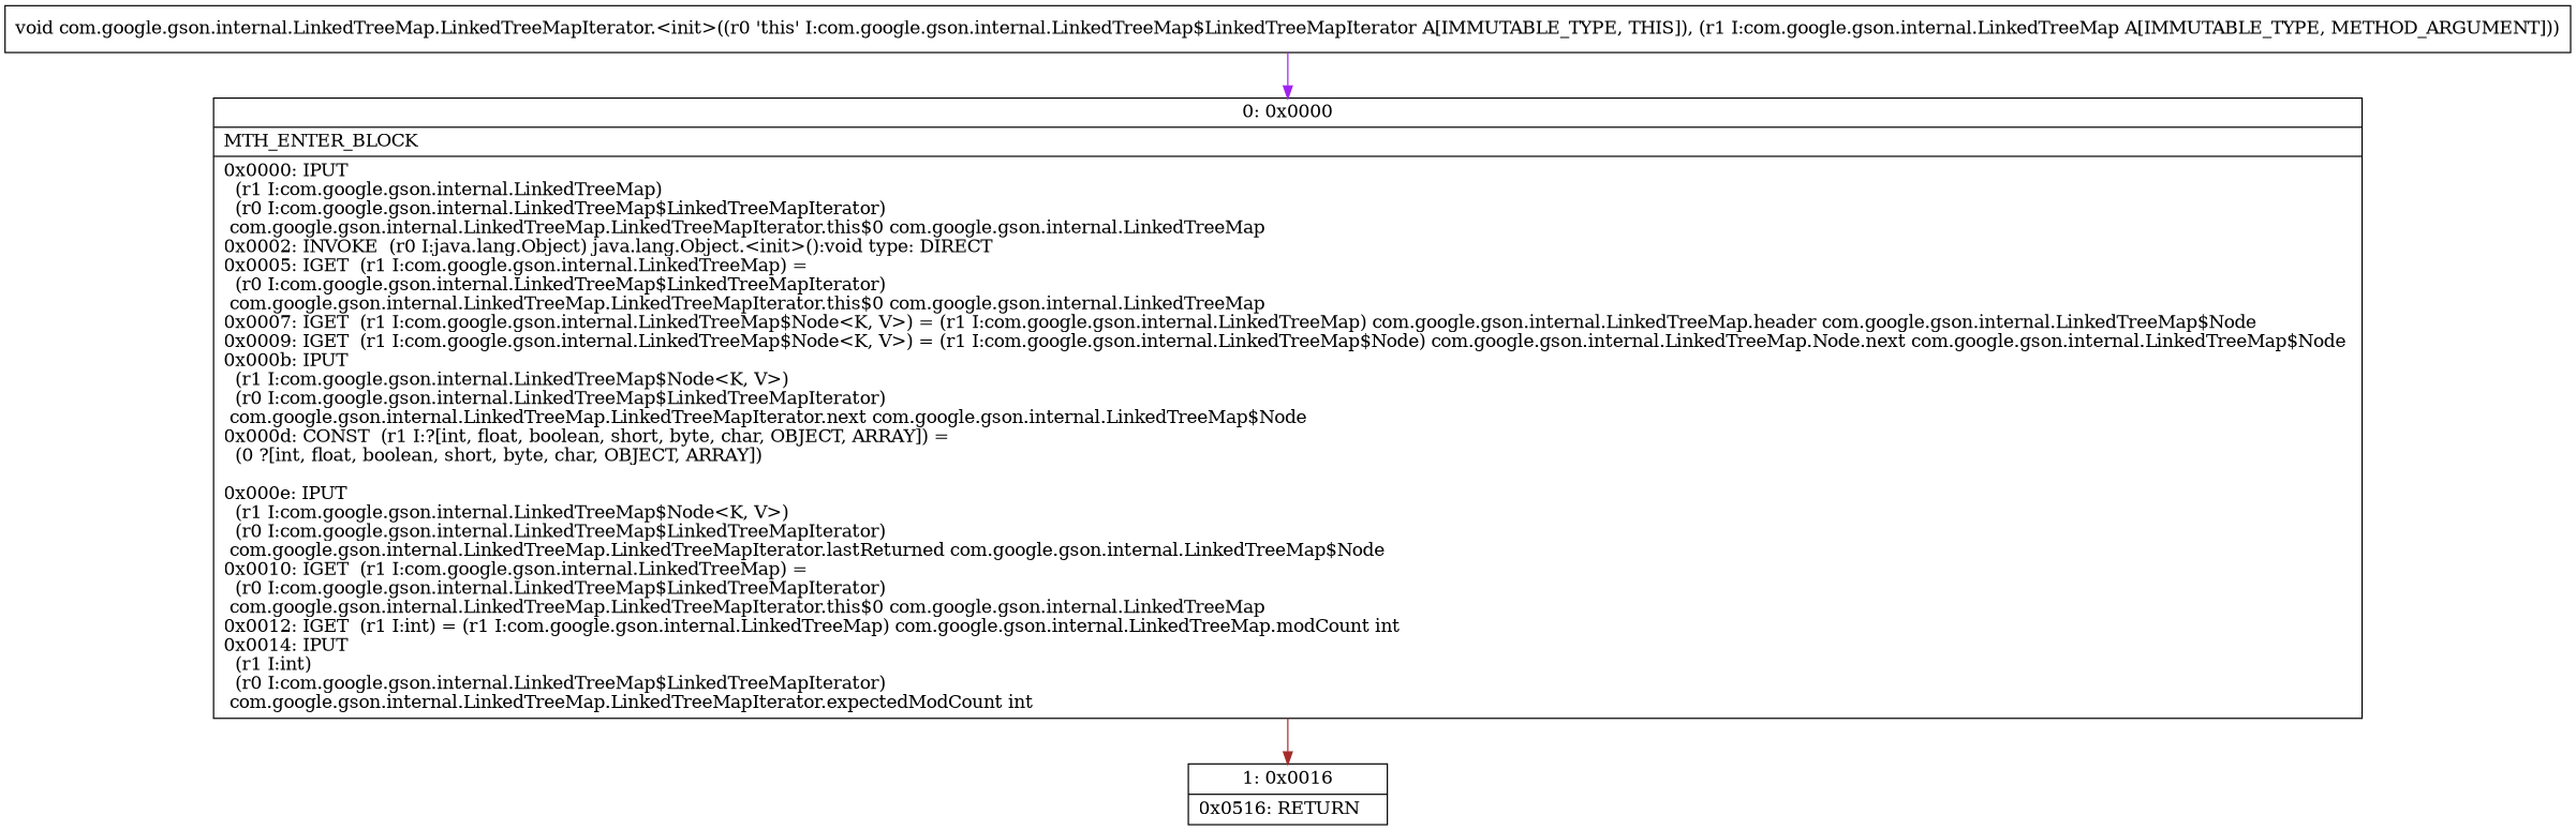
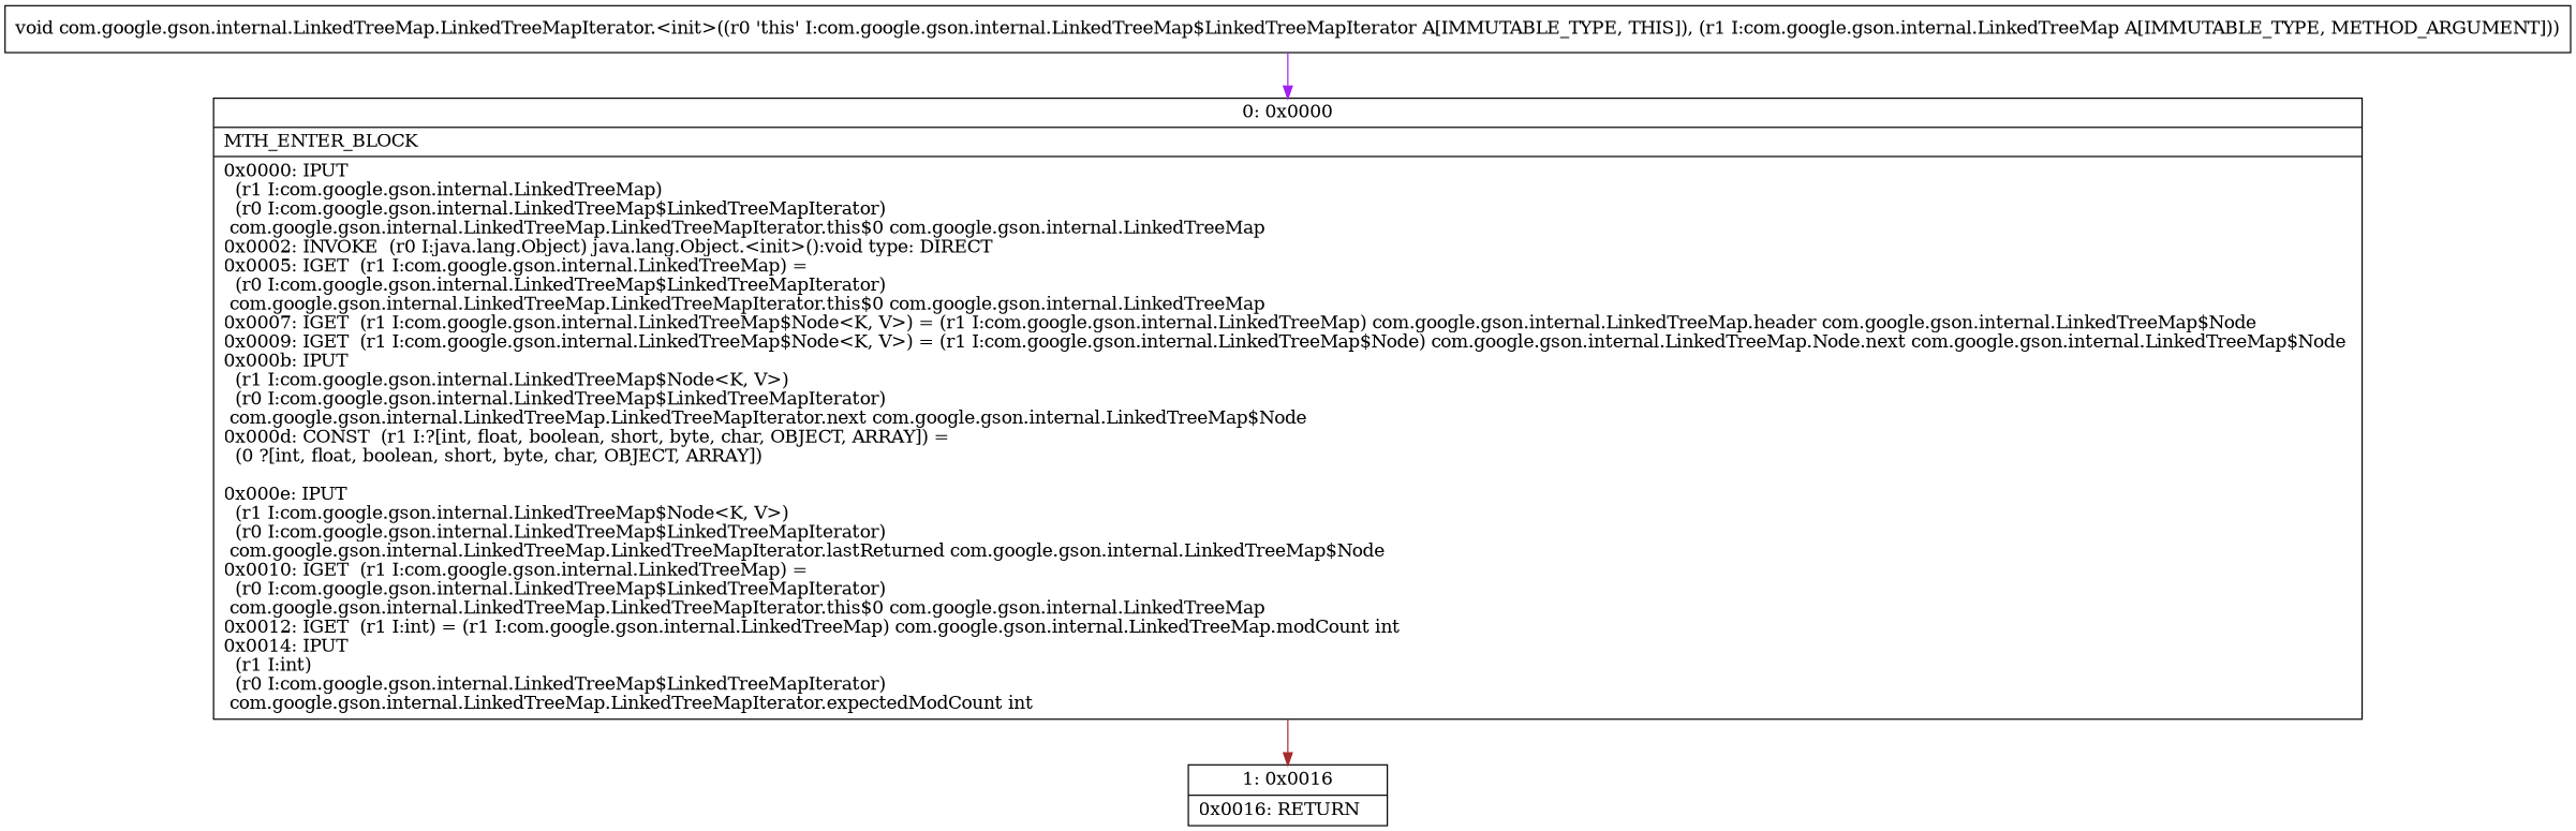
  digraph {
    fontname="DejaVu Serif"
    node [shape=record fontname="DejaVu Serif"]
    edge [fontname="DejaVu Serif"]
    n1 [label="{0\:\ 0x0000|MTH_ENTER_BLOCK\l|0x0000: IPUT  \l  (r1 I:com.google.gson.internal.LinkedTreeMap)\l  (r0 I:com.google.gson.internal.LinkedTreeMap$LinkedTreeMapIterator)\l com.google.gson.internal.LinkedTreeMap.LinkedTreeMapIterator.this$0 com.google.gson.internal.LinkedTreeMap \l0x0002: INVOKE  (r0 I:java.lang.Object) java.lang.Object.\<init\>():void type: DIRECT \l0x0005: IGET  (r1 I:com.google.gson.internal.LinkedTreeMap) = \l  (r0 I:com.google.gson.internal.LinkedTreeMap$LinkedTreeMapIterator)\l com.google.gson.internal.LinkedTreeMap.LinkedTreeMapIterator.this$0 com.google.gson.internal.LinkedTreeMap \l0x0007: IGET  (r1 I:com.google.gson.internal.LinkedTreeMap$Node\<K, V\>) = (r1 I:com.google.gson.internal.LinkedTreeMap) com.google.gson.internal.LinkedTreeMap.header com.google.gson.internal.LinkedTreeMap$Node \l0x0009: IGET  (r1 I:com.google.gson.internal.LinkedTreeMap$Node\<K, V\>) = (r1 I:com.google.gson.internal.LinkedTreeMap$Node) com.google.gson.internal.LinkedTreeMap.Node.next com.google.gson.internal.LinkedTreeMap$Node \l0x000b: IPUT  \l  (r1 I:com.google.gson.internal.LinkedTreeMap$Node\<K, V\>)\l  (r0 I:com.google.gson.internal.LinkedTreeMap$LinkedTreeMapIterator)\l com.google.gson.internal.LinkedTreeMap.LinkedTreeMapIterator.next com.google.gson.internal.LinkedTreeMap$Node \l0x000d: CONST  (r1 I:?[int, float, boolean, short, byte, char, OBJECT, ARRAY]) = \l  (0 ?[int, float, boolean, short, byte, char, OBJECT, ARRAY])\l \l0x000e: IPUT  \l  (r1 I:com.google.gson.internal.LinkedTreeMap$Node\<K, V\>)\l  (r0 I:com.google.gson.internal.LinkedTreeMap$LinkedTreeMapIterator)\l com.google.gson.internal.LinkedTreeMap.LinkedTreeMapIterator.lastReturned com.google.gson.internal.LinkedTreeMap$Node \l0x0010: IGET  (r1 I:com.google.gson.internal.LinkedTreeMap) = \l  (r0 I:com.google.gson.internal.LinkedTreeMap$LinkedTreeMapIterator)\l com.google.gson.internal.LinkedTreeMap.LinkedTreeMapIterator.this$0 com.google.gson.internal.LinkedTreeMap \l0x0012: IGET  (r1 I:int) = (r1 I:com.google.gson.internal.LinkedTreeMap) com.google.gson.internal.LinkedTreeMap.modCount int \l0x0014: IPUT  \l  (r1 I:int)\l  (r0 I:com.google.gson.internal.LinkedTreeMap$LinkedTreeMapIterator)\l com.google.gson.internal.LinkedTreeMap.LinkedTreeMapIterator.expectedModCount int \l}"]
-   n2 [label="{1\:\ 0x0016|0x0516: RETURN   \l}"]
+   n2 [label="{1\:\ 0x0016|0x0016: RETURN   \l}"]
    n3 [label="{void com.google.gson.internal.LinkedTreeMap.LinkedTreeMapIterator.\<init\>((r0 'this' I:com.google.gson.internal.LinkedTreeMap$LinkedTreeMapIterator A[IMMUTABLE_TYPE, THIS]), (r1 I:com.google.gson.internal.LinkedTreeMap A[IMMUTABLE_TYPE, METHOD_ARGUMENT])) }"]
    n1 -> n2 [color=brown]
    n3 -> n1 [color=purple]
  }
